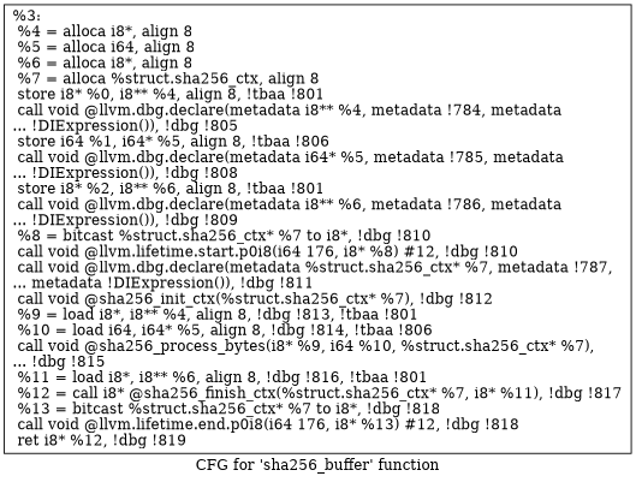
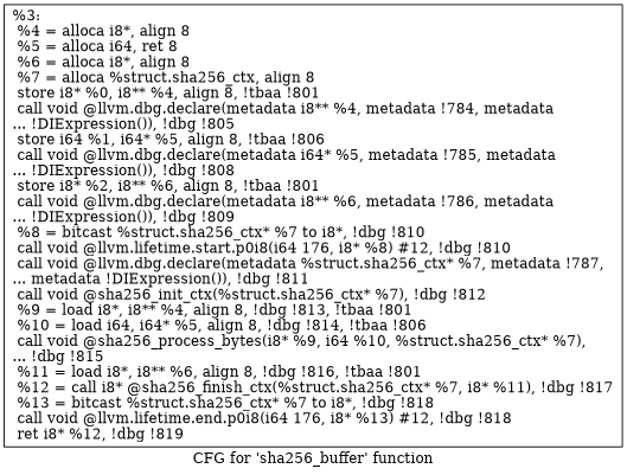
  digraph {
    label="CFG for 'sha256_buffer' function"
-   n1 [label="{%3:\l  %4 = alloca i8*, align 8\l  %5 = alloca i64, align 8\l  %6 = alloca i8*, align 8\l  %7 = alloca %struct.sha256_ctx, align 8\l  store i8* %0, i8** %4, align 8, !tbaa !801\l  call void @llvm.dbg.declare(metadata i8** %4, metadata !784, metadata\l... !DIExpression()), !dbg !805\l  store i64 %1, i64* %5, align 8, !tbaa !806\l  call void @llvm.dbg.declare(metadata i64* %5, metadata !785, metadata\l... !DIExpression()), !dbg !808\l  store i8* %2, i8** %6, align 8, !tbaa !801\l  call void @llvm.dbg.declare(metadata i8** %6, metadata !786, metadata\l... !DIExpression()), !dbg !809\l  %8 = bitcast %struct.sha256_ctx* %7 to i8*, !dbg !810\l  call void @llvm.lifetime.start.p0i8(i64 176, i8* %8) #12, !dbg !810\l  call void @llvm.dbg.declare(metadata %struct.sha256_ctx* %7, metadata !787,\l... metadata !DIExpression()), !dbg !811\l  call void @sha256_init_ctx(%struct.sha256_ctx* %7), !dbg !812\l  %9 = load i8*, i8** %4, align 8, !dbg !813, !tbaa !801\l  %10 = load i64, i64* %5, align 8, !dbg !814, !tbaa !806\l  call void @sha256_process_bytes(i8* %9, i64 %10, %struct.sha256_ctx* %7),\l... !dbg !815\l  %11 = load i8*, i8** %6, align 8, !dbg !816, !tbaa !801\l  %12 = call i8* @sha256_finish_ctx(%struct.sha256_ctx* %7, i8* %11), !dbg !817\l  %13 = bitcast %struct.sha256_ctx* %7 to i8*, !dbg !818\l  call void @llvm.lifetime.end.p0i8(i64 176, i8* %13) #12, !dbg !818\l  ret i8* %12, !dbg !819\l}" shape=record]
+   n1 [label="{%3:\l  %4 = alloca i8*, align 8\l  %5 = alloca i64, ret 8\l  %6 = alloca i8*, align 8\l  %7 = alloca %struct.sha256_ctx, align 8\l  store i8* %0, i8** %4, align 8, !tbaa !801\l  call void @llvm.dbg.declare(metadata i8** %4, metadata !784, metadata\l... !DIExpression()), !dbg !805\l  store i64 %1, i64* %5, align 8, !tbaa !806\l  call void @llvm.dbg.declare(metadata i64* %5, metadata !785, metadata\l... !DIExpression()), !dbg !808\l  store i8* %2, i8** %6, align 8, !tbaa !801\l  call void @llvm.dbg.declare(metadata i8** %6, metadata !786, metadata\l... !DIExpression()), !dbg !809\l  %8 = bitcast %struct.sha256_ctx* %7 to i8*, !dbg !810\l  call void @llvm.lifetime.start.p0i8(i64 176, i8* %8) #12, !dbg !810\l  call void @llvm.dbg.declare(metadata %struct.sha256_ctx* %7, metadata !787,\l... metadata !DIExpression()), !dbg !811\l  call void @sha256_init_ctx(%struct.sha256_ctx* %7), !dbg !812\l  %9 = load i8*, i8** %4, align 8, !dbg !813, !tbaa !801\l  %10 = load i64, i64* %5, align 8, !dbg !814, !tbaa !806\l  call void @sha256_process_bytes(i8* %9, i64 %10, %struct.sha256_ctx* %7),\l... !dbg !815\l  %11 = load i8*, i8** %6, align 8, !dbg !816, !tbaa !801\l  %12 = call i8* @sha256_finish_ctx(%struct.sha256_ctx* %7, i8* %11), !dbg !817\l  %13 = bitcast %struct.sha256_ctx* %7 to i8*, !dbg !818\l  call void @llvm.lifetime.end.p0i8(i64 176, i8* %13) #12, !dbg !818\l  ret i8* %12, !dbg !819\l}" shape=record]
  }
